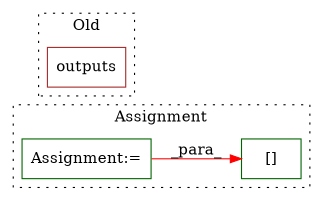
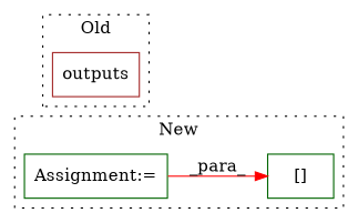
  digraph {
    rankdir=LR
    node [shape=box color=darkgreen]
    n1 [a=2 l="15,1" label="[]" s="21076,21104"]
    n2 [a=7 l="53,2" label="Assignment:=" s="20752,20829"]
    n3 [a=32 l=9 label=outputs s=19828 color=brown]
    subgraph cluster_1 {
-     label=Assignment
+     label=New
      style=dotted
      n1
      n2
    }
    subgraph cluster_2 {
      label=Old
      style=dotted
      n3
    }
    n2 -> n1 [label=_para_ color=red]
  }
